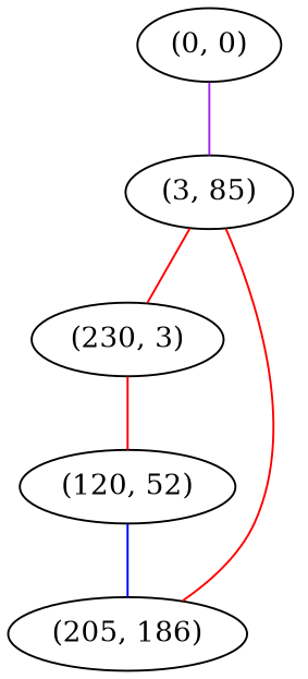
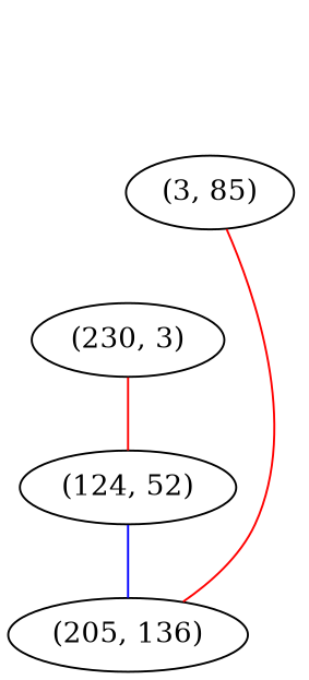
  graph {
    edge [color=red weight=1]
    n1 [label="(3, 85)"]
-   "(0, 0)"
    "(230, 3)"
-   "(205, 136)" [label="(205, 186)"]
-   "(124, 52)" [label="(120, 52)"]
-   n1 -- "(230, 3)"
+   "(205, 136)"
+   "(124, 52)"
    n1 -- "(205, 136)"
-   "(0, 0)" -- n1 [color=purple weight=4]
    "(230, 3)" -- "(124, 52)" [weight=3]
    "(124, 52)" -- "(205, 136)" [color=blue weight=3]
  }
